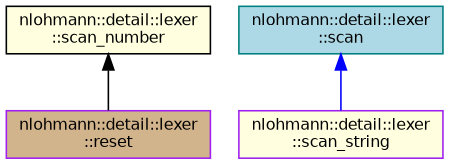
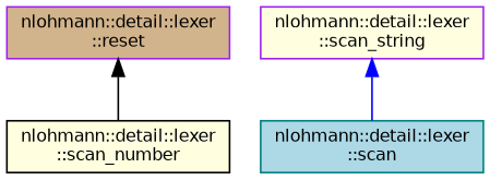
  digraph {
    rankdir=TB
    node [color=purple fillcolor=lightyellow fontname=Helvetica fontsize=10 shape=box style=filled]
    edge [dir=back fontname=Helvetica fontsize=10 labelfontname=Helvetica labelfontsize=10 style=solid]
    n1 [fillcolor=tan fontcolor=black height=0.2 label="nlohmann::detail::lexer\l::reset" width=0.4]
    n2 [color=black height=0.2 label="nlohmann::detail::lexer\l::scan_number" width=0.4]
    n3 [height=0.2 label="nlohmann::detail::lexer\l::scan_string" width=0.4]
    n4 [color=teal fillcolor=lightblue height=0.2 label="nlohmann::detail::lexer\l::scan" width=0.4]
-   n2 -> n1 [color=black]
-   n4 -> n3 [color=blue]
+   n1 -> n2 [color=black]
+   n3 -> n4 [color=blue]
  }
